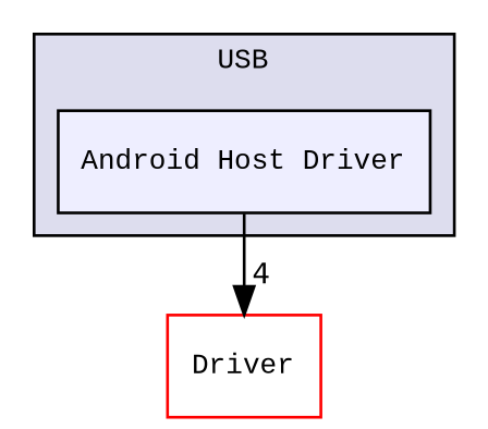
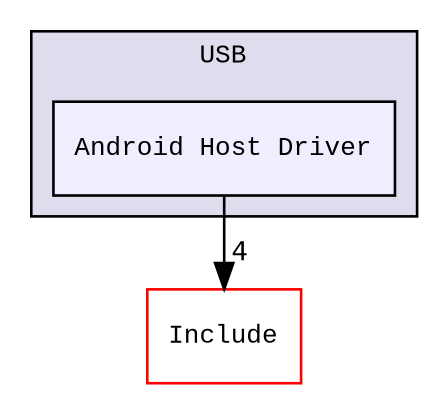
  digraph {
    compound=true
    fontname="Liberation Mono"
    node [fontname="Liberation Mono" fontsize=10 shape=box style=filled]
    n1 [fillcolor="#eeeeff" label="Android Host Driver" pencolor=black]
-   n2 [color=red fillcolor=white label=Driver]
+   n2 [color=red fillcolor=white label=Include]
    subgraph cluster_1 {
      bgcolor="#ddddee"
      fontsize=10
      label=USB
      pencolor=black
      n1
    }
    n1 -> n2 [headlabel=4 labeldistance=1.5 labelfontname=Helvetica labelfontsize=10 fontname="Liberation Mono"]
  }
